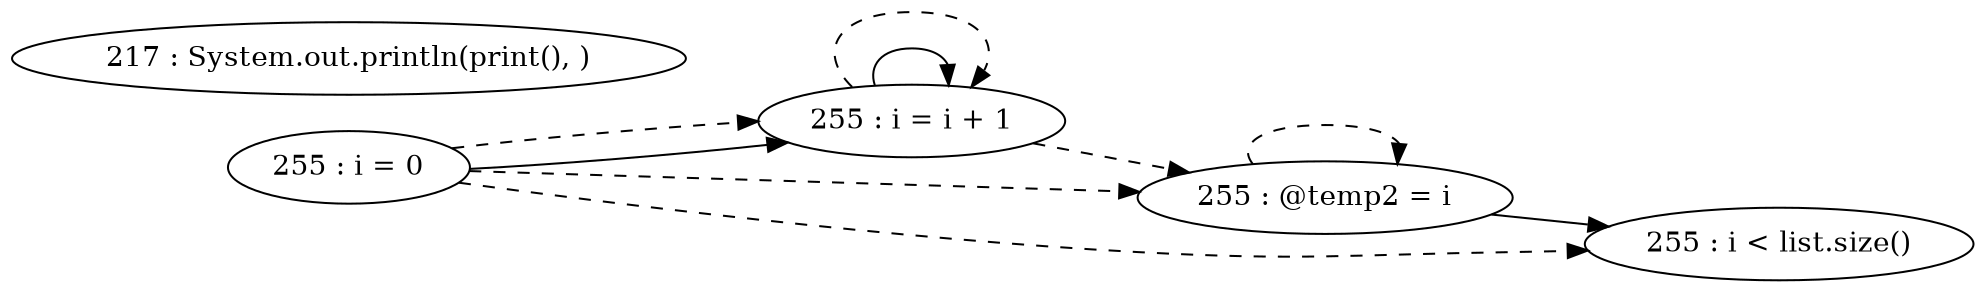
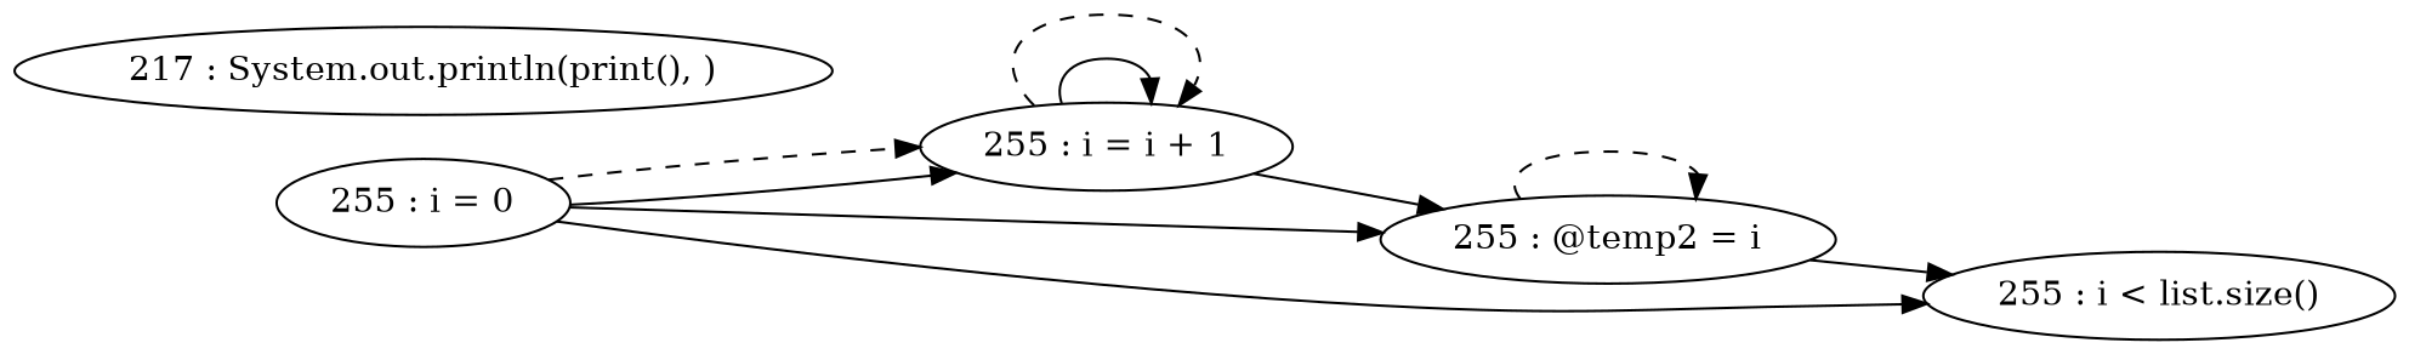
  digraph {
    rankdir=LR
    "255 : i = 0"
    "255 : i = i + 1"
    "255 : @temp2 = i"
    "255 : i < list.size()"
    n5 [label="217 : System.out.println(print(), )"]
    "255 : i = 0" -> "255 : i = i + 1"
    "255 : i = 0" -> "255 : i = i + 1" [style=dashed]
-   "255 : i = 0" -> "255 : @temp2 = i" [style=dashed]
-   "255 : i = 0" -> "255 : i < list.size()" [style=dashed]
+   "255 : i = 0" -> "255 : @temp2 = i"
+   "255 : i = 0" -> "255 : i < list.size()"
    "255 : i = i + 1" -> "255 : i = i + 1"
    "255 : i = i + 1" -> "255 : i = i + 1" [style=dashed]
-   "255 : i = i + 1" -> "255 : @temp2 = i" [style=dashed]
+   "255 : i = i + 1" -> "255 : @temp2 = i"
    "255 : @temp2 = i" -> "255 : @temp2 = i" [style=dashed]
    "255 : @temp2 = i" -> "255 : i < list.size()"
  }
